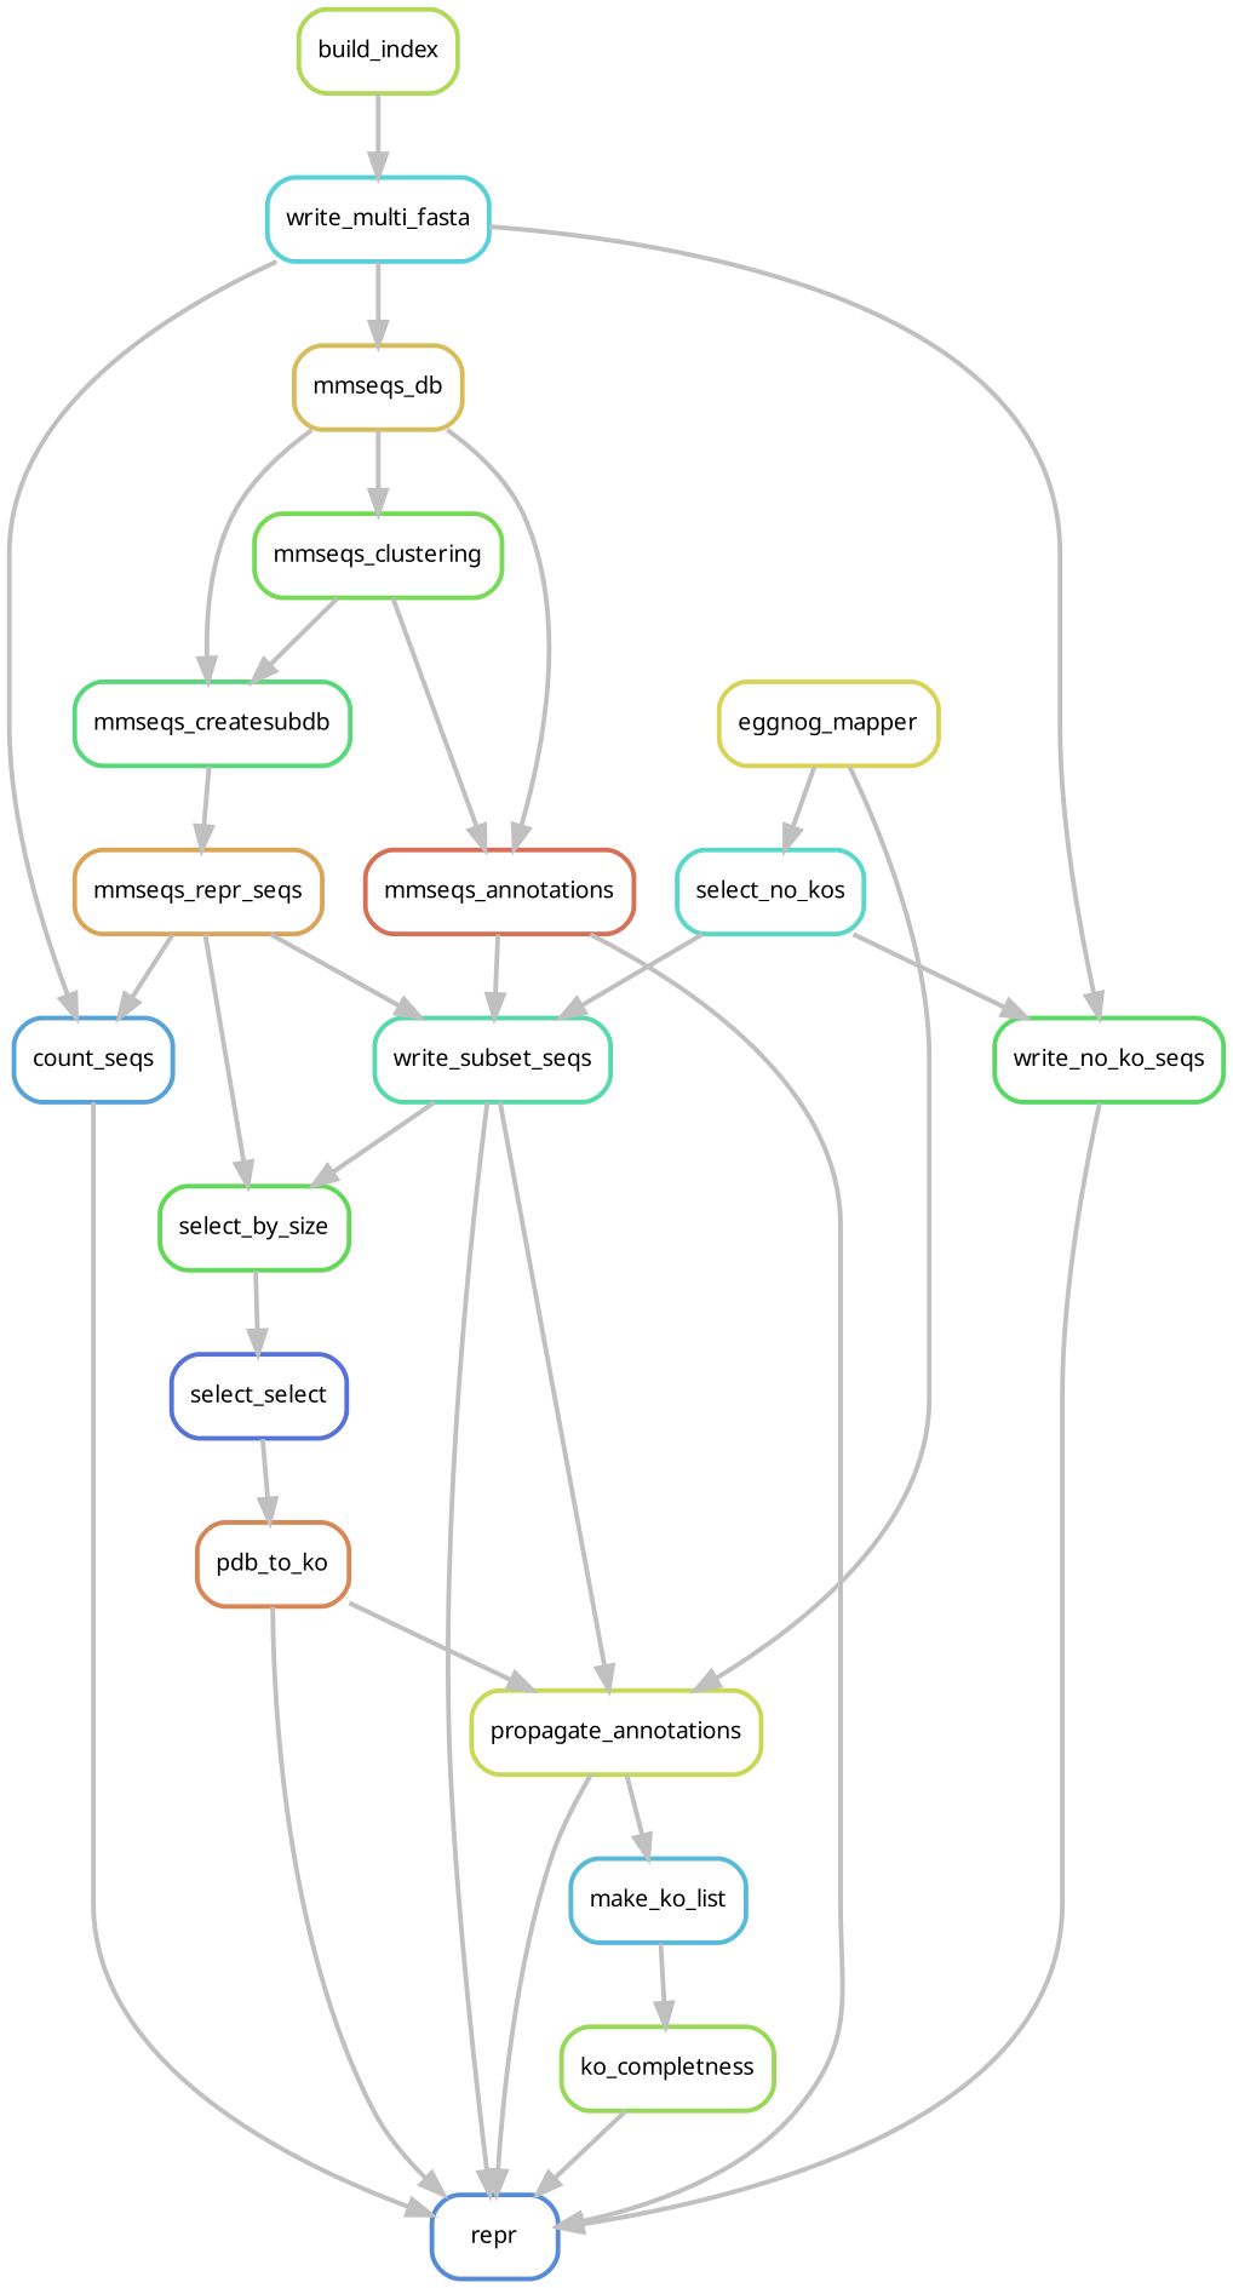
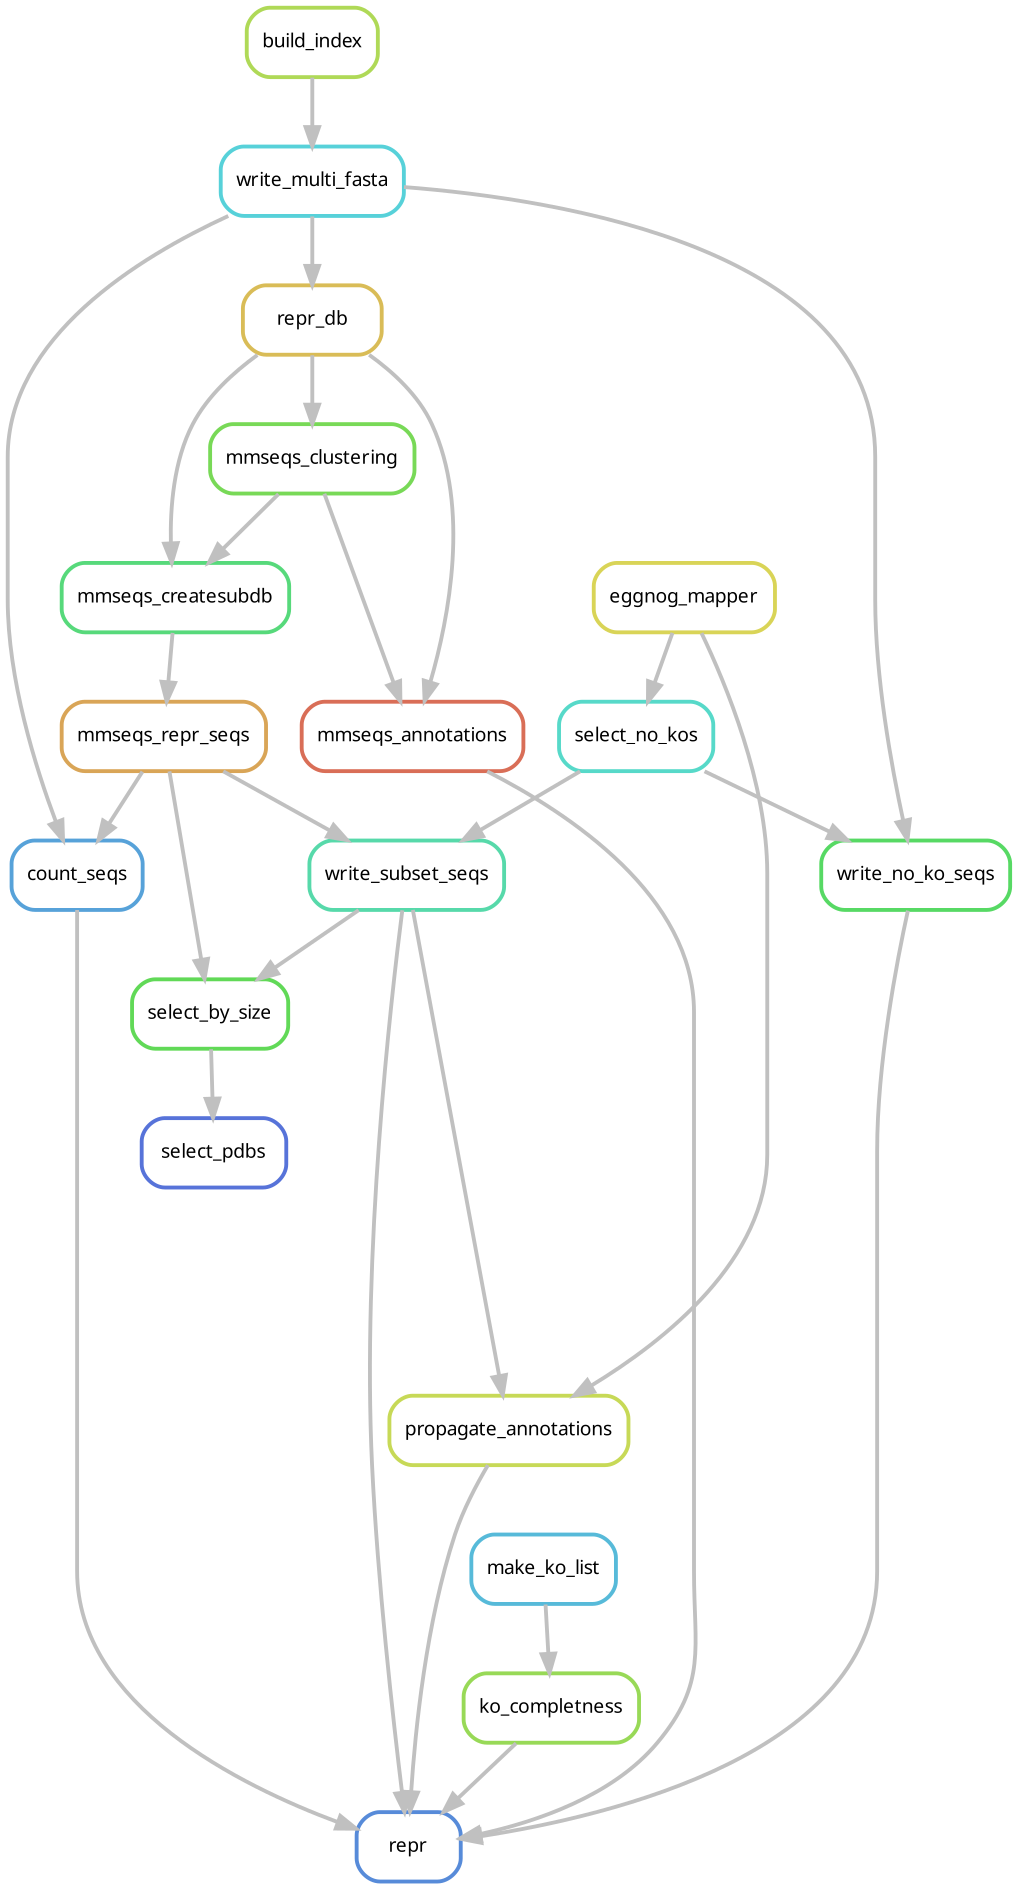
  digraph {
    bgcolor=white
    node [fontname=sans fontsize=10 penwidth=2 shape=box style=rounded]
    edge [color=grey penwidth=2]
    n1 [color="0.60 0.6 0.85" label=repr]
    n2 [color="0.57 0.6 0.85" label=count_seqs]
    n3 [color="0.51 0.6 0.85" label=write_multi_fasta]
-   n4 [color="0.13 0.6 0.85" label=mmseqs_db]
+   n4 [color="0.13 0.6 0.85" label=repr_db]
    n5 [color="0.35 0.6 0.85" label=write_no_ko_seqs]
    n6 [color="0.38 0.6 0.85" label=mmseqs_createsubdb]
    n7 [color="0.29 0.6 0.85" label=mmseqs_clustering]
    n8 [color="0.03 0.6 0.85" label=mmseqs_annotations]
    n9 [color="0.22 0.6 0.85" label=build_index]
    n10 [color="0.10 0.6 0.85" label=mmseqs_repr_seqs]
    n11 [color="0.44 0.6 0.85" label=write_subset_seqs]
    n12 [color="0.32 0.6 0.85" label=select_by_size]
    n13 [color="0.16 0.6 0.85" label=eggnog_mapper]
    n14 [color="0.48 0.6 0.85" label=select_no_kos]
    n15 [color="0.19 0.6 0.85" label=propagate_annotations]
    n16 [color="0.54 0.6 0.85" label=make_ko_list]
-   n17 [color="0.63 0.6 0.85" label=select_select]
-   n18 [color="0.06 0.6 0.85" label=pdb_to_ko]
+   n17 [color="0.63 0.6 0.85" label=select_pdbs]
    n19 [color="0.25 0.6 0.85" label=ko_completness]
    n2 -> n1
    n3 -> n2
    n3 -> n4
    n3 -> n5
    n4 -> n6
    n4 -> n7
    n4 -> n8
    n5 -> n1
    n6 -> n10
    n7 -> n6
    n7 -> n8
    n8 -> n1
-   n8 -> n11
    n9 -> n3
    n10 -> n2
    n10 -> n11
    n10 -> n12
    n11 -> n1
    n11 -> n12
    n11 -> n15
    n12 -> n17
    n13 -> n14
    n13 -> n15
    n14 -> n5
    n14 -> n11
    n15 -> n1
-   n15 -> n16
    n16 -> n19
-   n17 -> n18
-   n18 -> n1
-   n18 -> n15
    n19 -> n1
  }
